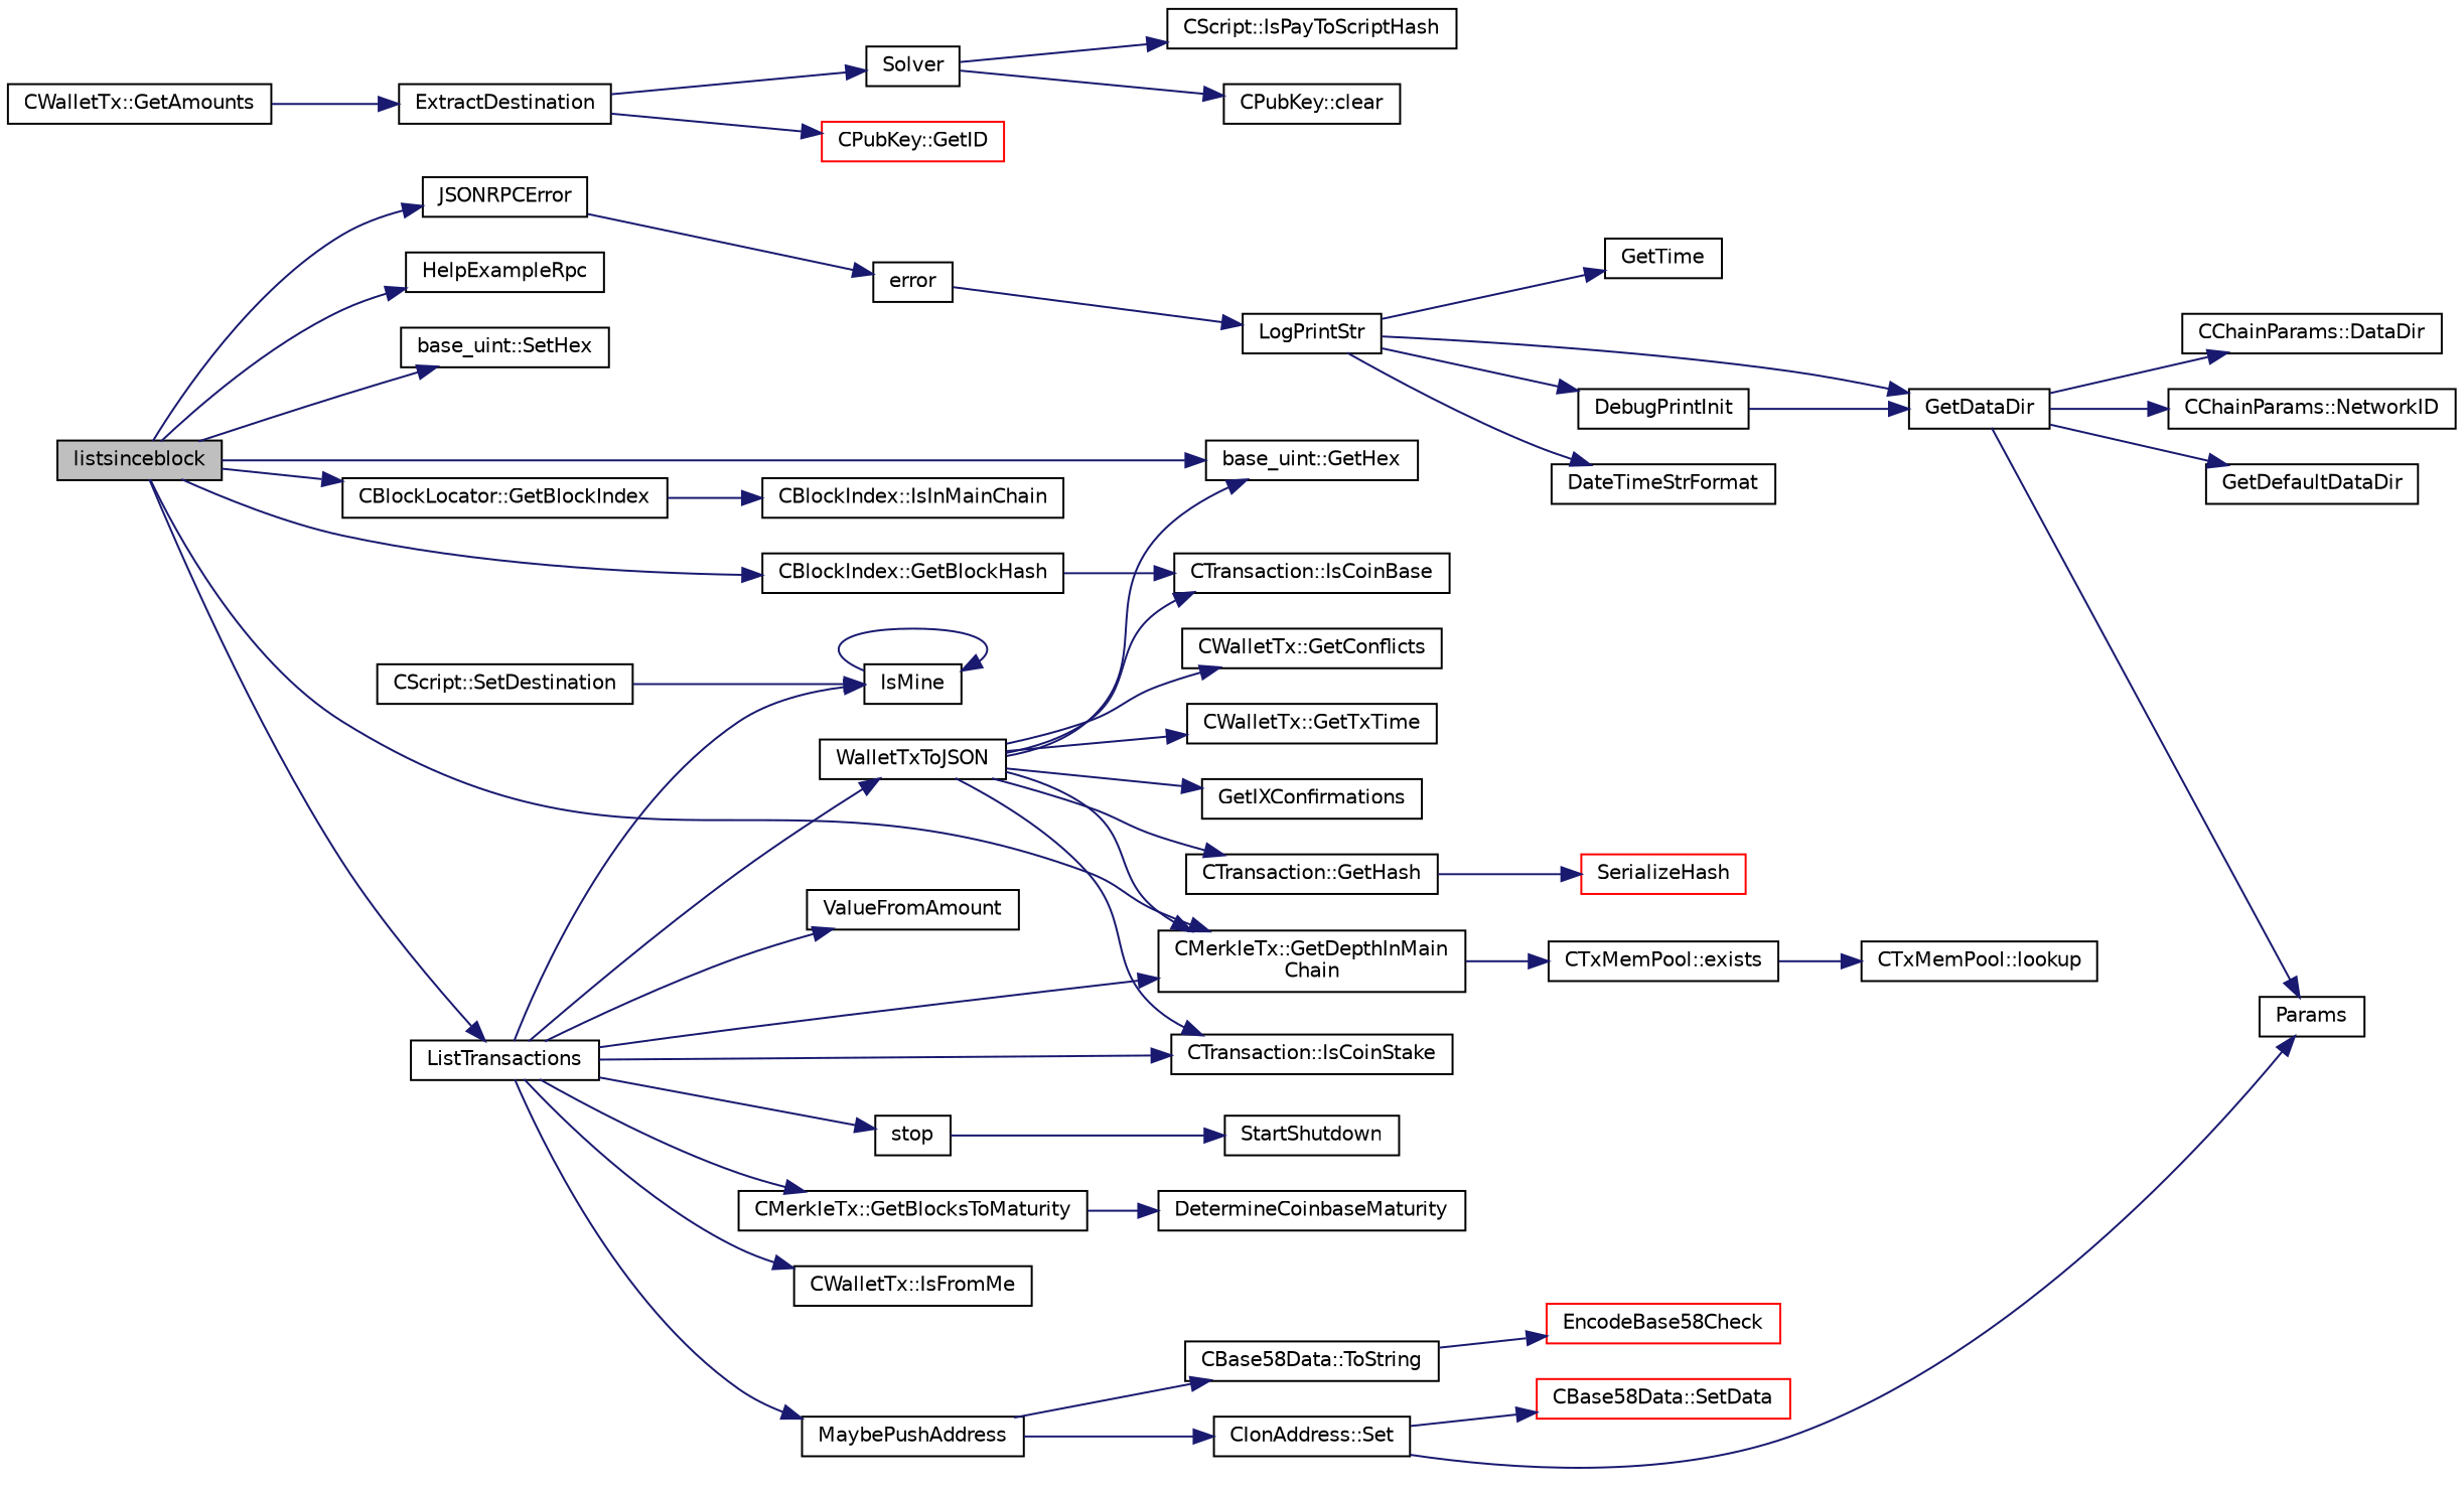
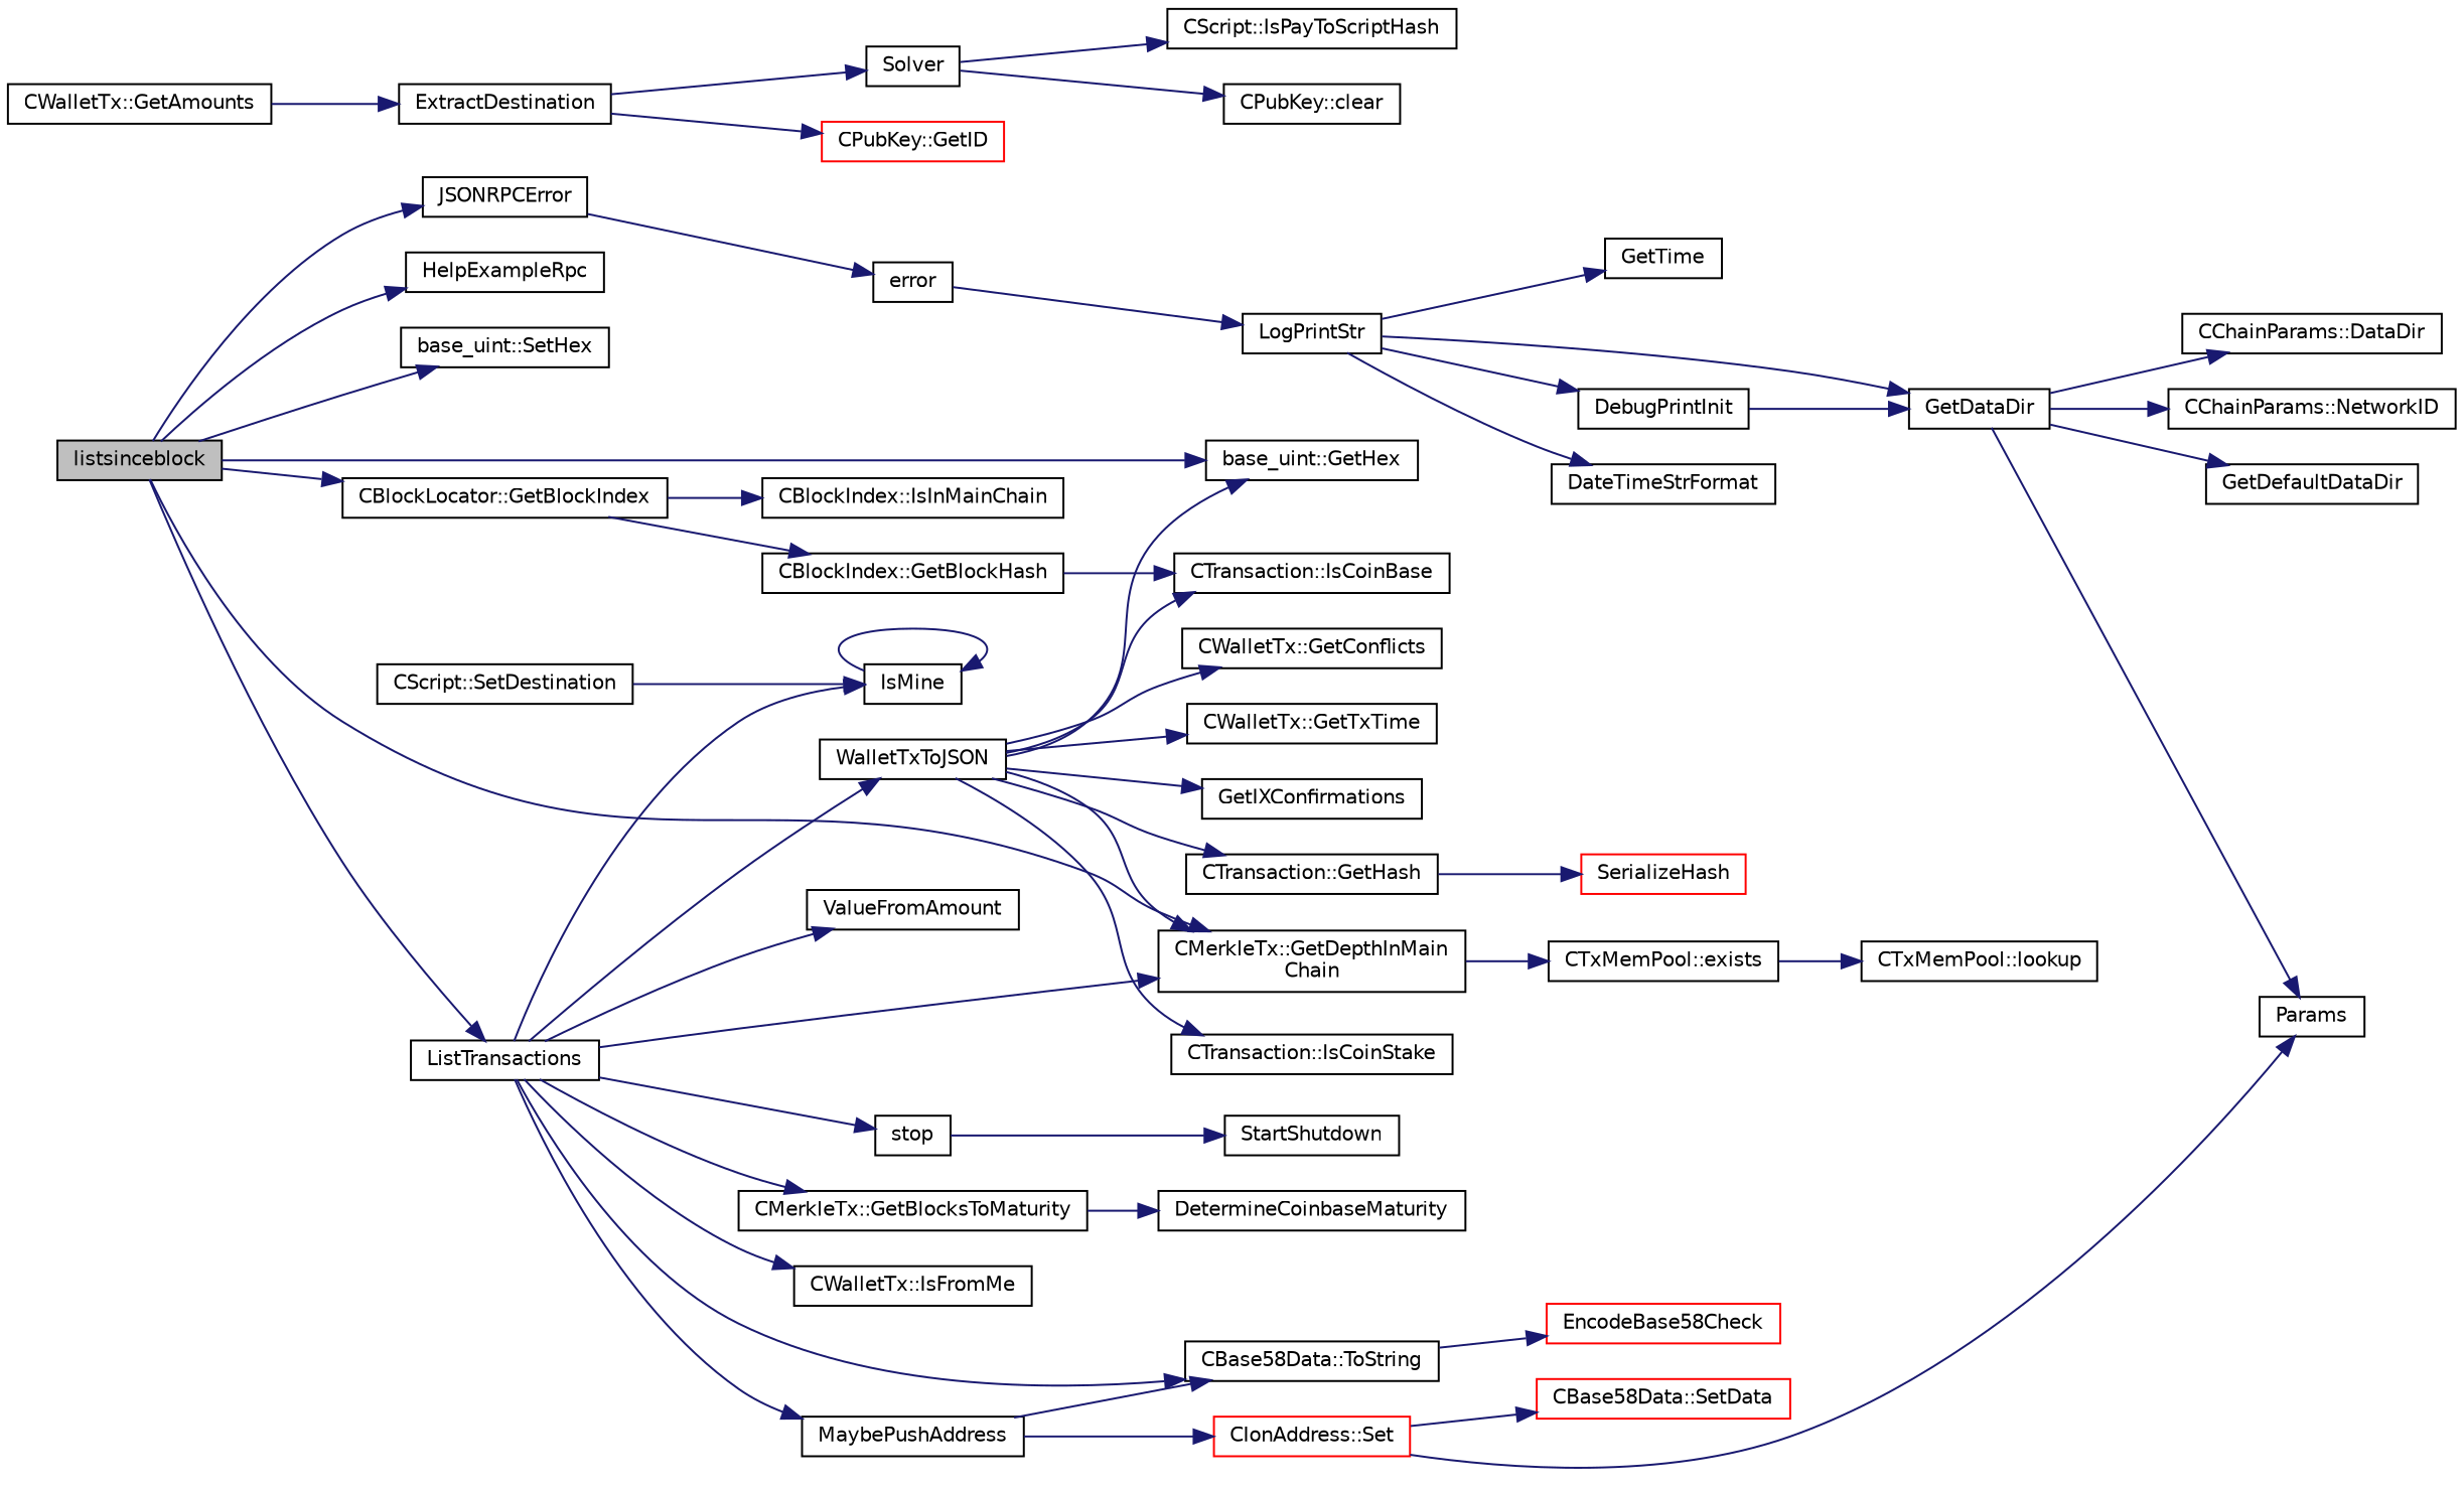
  digraph {
    rankdir=LR
    node [color=black fillcolor=white fontname=Helvetica fontsize=10 shape=record style=filled]
    edge [color=midnightblue fontname=Helvetica fontsize=10 labelfontname=Helvetica labelfontsize=10 style=solid]
    n1 [fillcolor=grey75 fontcolor=black height=0.2 label=listsinceblock width=0.4]
    n2 [height=0.2 label=HelpExampleRpc width=0.4]
    n3 [height=0.2 label="base_uint::SetHex" width=0.4]
    n4 [height=0.2 label="CBlockLocator::GetBlockIndex" width=0.4]
    n5 [height=0.2 label=JSONRPCError width=0.4]
    n6 [height=0.2 label="CMerkleTx::GetDepthInMain\lChain" width=0.4]
    n7 [height=0.2 label=ListTransactions width=0.4]
    n8 [height=0.2 label="base_uint::GetHex" width=0.4]
    n9 [height=0.2 label="CBlockIndex::GetBlockHash" width=0.4]
    n10 [height=0.2 label="CBlockIndex::IsInMainChain" width=0.4]
    n11 [height=0.2 label=error width=0.4]
    n12 [height=0.2 label="CTxMemPool::exists" width=0.4]
    n13 [height=0.2 label="CWalletTx::IsFromMe" width=0.4]
    n14 [height=0.2 label="CTransaction::IsCoinStake" width=0.4]
    n15 [height=0.2 label=IsMine width=0.4]
    n16 [height=0.2 label=MaybePushAddress width=0.4]
    n17 [height=0.2 label=ValueFromAmount width=0.4]
    n18 [height=0.2 label=WalletTxToJSON width=0.4]
    n19 [height=0.2 label=stop width=0.4]
    n20 [height=0.2 label="CMerkleTx::GetBlocksToMaturity" width=0.4]
    n21 [height=0.2 label="CTransaction::IsCoinBase" width=0.4]
    n22 [height=0.2 label=LogPrintStr width=0.4]
    n23 [height=0.2 label=DebugPrintInit width=0.4]
    n24 [height=0.2 label=GetDataDir width=0.4]
    n25 [height=0.2 label=DateTimeStrFormat width=0.4]
    n26 [height=0.2 label=GetTime width=0.4]
    n27 [height=0.2 label=Params width=0.4]
    n28 [height=0.2 label="CChainParams::NetworkID" width=0.4]
    n29 [height=0.2 label=GetDefaultDataDir width=0.4]
    n30 [height=0.2 label="CChainParams::DataDir" width=0.4]
    n31 [height=0.2 label="CTxMemPool::lookup" width=0.4]
    n32 [height=0.2 label="CWalletTx::GetAmounts" width=0.4]
    n33 [height=0.2 label=ExtractDestination width=0.4]
-   n34 [height=0.2 label="CIonAddress::Set" width=0.4]
+   n34 [color=red height=0.2 label="CIonAddress::Set" width=0.4]
    n35 [height=0.2 label="CBase58Data::ToString" width=0.4]
    n36 [height=0.2 label=GetIXConfirmations width=0.4]
    n37 [height=0.2 label="CTransaction::GetHash" width=0.4]
    n38 [height=0.2 label="CWalletTx::GetConflicts" width=0.4]
    n39 [height=0.2 label="CWalletTx::GetTxTime" width=0.4]
    n40 [height=0.2 label=StartShutdown width=0.4]
    n41 [height=0.2 label=DetermineCoinbaseMaturity width=0.4]
    n42 [height=0.2 label=Solver width=0.4]
    n43 [color=red height=0.2 label="CPubKey::GetID" width=0.4]
    n44 [height=0.2 label="CScript::IsPayToScriptHash" width=0.4]
    n45 [height=0.2 label="CPubKey::clear" width=0.4]
    n46 [height=0.2 label="CScript::SetDestination" width=0.4]
    n47 [color=red height=0.2 label="CBase58Data::SetData" width=0.4]
    n48 [color=red height=0.2 label=EncodeBase58Check width=0.4]
    n49 [color=red height=0.2 label=SerializeHash width=0.4]
    n1 -> n2
    n1 -> n3
    n1 -> n4
    n1 -> n5
    n1 -> n6
    n1 -> n7
    n1 -> n8
-   n1 -> n9
+   n4 -> n9
    n4 -> n10
    n5 -> n11
    n6 -> n12
    n7 -> n6
    n7 -> n13
-   n7 -> n14
+   n7 -> n35
    n7 -> n15
    n7 -> n16
    n7 -> n17
    n7 -> n18
    n7 -> n19
    n7 -> n20
    n9 -> n21
    n11 -> n22
    n12 -> n31
    n15 -> n15
    n16 -> n34
    n16 -> n35
    n18 -> n6
    n18 -> n8
    n18 -> n14
    n18 -> n21
    n18 -> n36
    n18 -> n37
    n18 -> n38
    n18 -> n39
    n19 -> n40
    n20 -> n41
    n22 -> n23
    n22 -> n24
    n22 -> n25
    n22 -> n26
    n23 -> n24
    n24 -> n27
    n24 -> n28
    n24 -> n29
    n24 -> n30
    n32 -> n33
    n33 -> n42
    n33 -> n43
    n34 -> n27
    n34 -> n47
    n35 -> n48
    n37 -> n49
    n42 -> n44
    n42 -> n45
    n46 -> n15
  }
